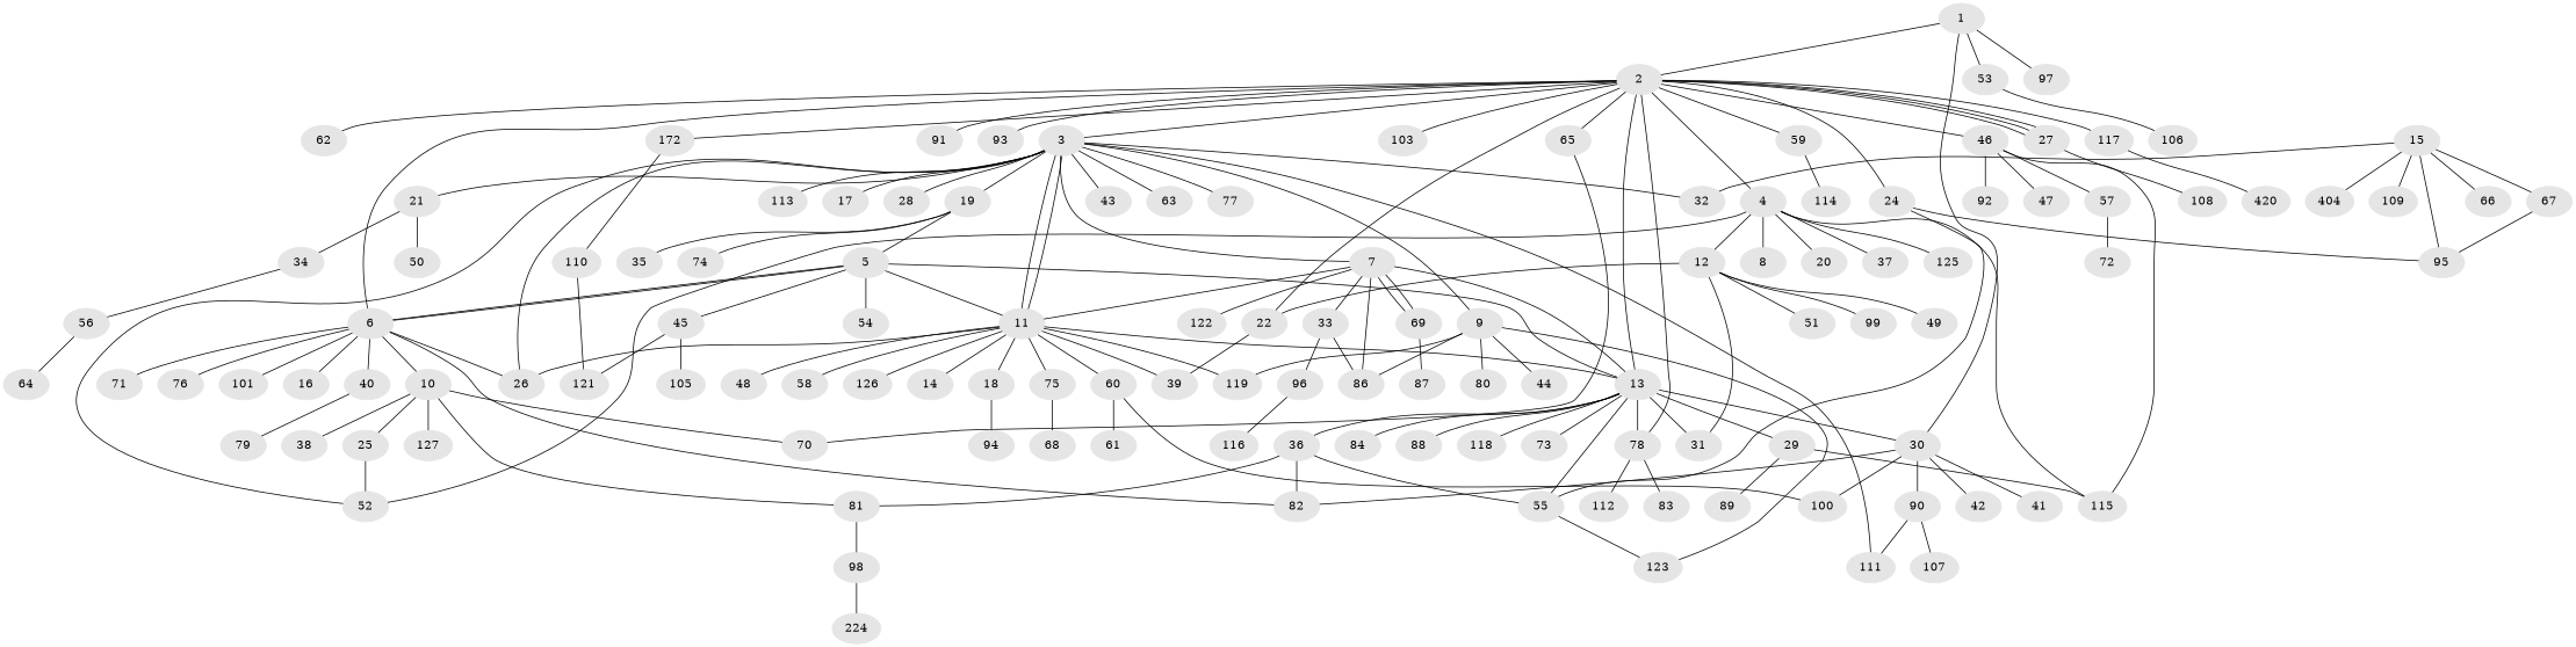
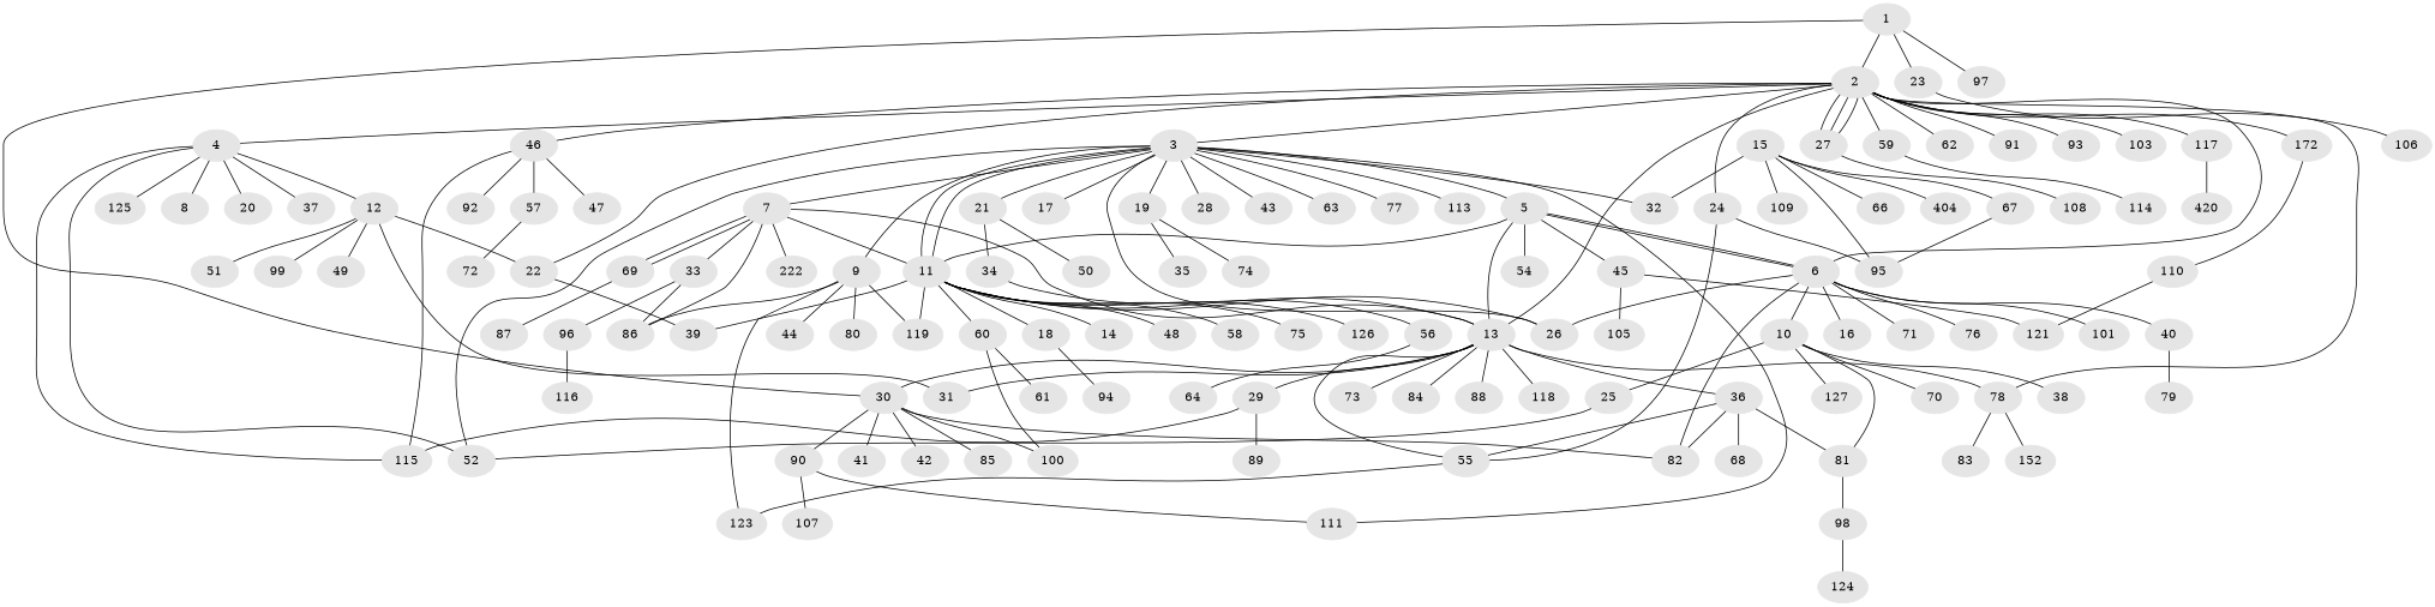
  graph {
    node [color=gray90 style=filled]
    1
    2
-   23 [label=53]
+   23
    30
    97
    3
    4
    6
    13
    22
    24
    27
    46
    59
    62
-   65
    78
    91
    93
    n20 [label=172]
    103
    117
    106
    82
    41
    42
+   85
    90
    100
    5
    7
    9
    11
    17
    19
    21
    26
    28
    43
    52
    63
    77
    111
    113
    32
    8
    12
    20
    37
    115
    125
    10
    16
    40
    71
    76
    101
    31
    29
    36
    55
    73
    84
    88
    118
    39
    95
    108
    47
    57
    92
    114
    70
    83
-   112
+   112 [label=152]
    110
    n77 [label=420]
    45
    54
    33
    69
    86
-   122
+   122 [label=222]
    44
    80
    119
    123
    14
    18
    48
    58
    60
    75
    126
    15
    66
    67
    n98 [label=404]
    109
    35
    74
    34
    50
    49
    51
    99
    105
    121
    25
    38
    81
    127
    79
    96
    87
    98
    94
    61
    89
    68
    56
    107
-   124 [label=224]
+   124
    116
    64
    72
    1 -- 2
    1 -- 23
    1 -- 30
    1 -- 97
    2 -- 3
    2 -- 4
    2 -- 6
    2 -- 13
    2 -- 22
    2 -- 24
    2 -- 27
    2 -- 27
    2 -- 27
    2 -- 46
    2 -- 59
    2 -- 62
-   2 -- 65
    2 -- 78
    2 -- 91
    2 -- 93
    2 -- n20
    2 -- 103
    2 -- 117
    23 -- 106
    30 -- 82
    30 -- 41
    30 -- 42
+   30 -- 85
    30 -- 90
    30 -- 100
-   19 -- 5
+   3 -- 5
    3 -- 7
    3 -- 9
    3 -- 11
    3 -- 11
    3 -- 17
    3 -- 19
    3 -- 21
    3 -- 26
    3 -- 28
    3 -- 43
    3 -- 52
    3 -- 63
    3 -- 77
    3 -- 111
    3 -- 113
    3 -- 32
    4 -- 52
    4 -- 8
    4 -- 12
    4 -- 20
    4 -- 37
    4 -- 115
    4 -- 125
    6 -- 82
    6 -- 26
    6 -- 10
    6 -- 16
    6 -- 40
    6 -- 71
    6 -- 76
    6 -- 101
    13 -- 30
    13 -- 78
    13 -- 31
    13 -- 29
    13 -- 36
    13 -- 55
    13 -- 73
    13 -- 84
    13 -- 88
    13 -- 118
    22 -- 39
    24 -- 55
    24 -- 95
    27 -- 108
    46 -- 115
    46 -- 47
    46 -- 57
    46 -- 92
    59 -- 114
-   65 -- 70
    78 -- 83
    78 -- 112
    n20 -- 110
    117 -- n77
    90 -- 111
    90 -- 107
    5 -- 6
    5 -- 6
    5 -- 13
    5 -- 11
    5 -- 45
    5 -- 54
    7 -- 13
    7 -- 11
    7 -- 33
    7 -- 69
    7 -- 69
    7 -- 86
    7 -- 122
    9 -- 86
    9 -- 44
    9 -- 80
    9 -- 119
    9 -- 123
    11 -- 13
    11 -- 26
    11 -- 39
    11 -- 119
    11 -- 14
    11 -- 18
    11 -- 48
    11 -- 58
    11 -- 60
    11 -- 75
    11 -- 126
    19 -- 35
    19 -- 74
    21 -- 34
    21 -- 50
    12 -- 22
    12 -- 31
    12 -- 49
    12 -- 51
    12 -- 99
    10 -- 70
    10 -- 25
    10 -- 38
    10 -- 81
    10 -- 127
    40 -- 79
    29 -- 115
    29 -- 89
    36 -- 82
    36 -- 55
    36 -- 81
-   75 -- 68
+   36 -- 68
    55 -- 123
    57 -- 72
    110 -- 121
    45 -- 105
    45 -- 121
    33 -- 86
    33 -- 96
    69 -- 87
    18 -- 94
    60 -- 100
    60 -- 61
    15 -- 32
    15 -- 95
    15 -- 66
    15 -- 67
    15 -- n98
    15 -- 109
    67 -- 95
    34 -- 56
    25 -- 52
    81 -- 98
    96 -- 116
    98 -- 124
    56 -- 64
  }
